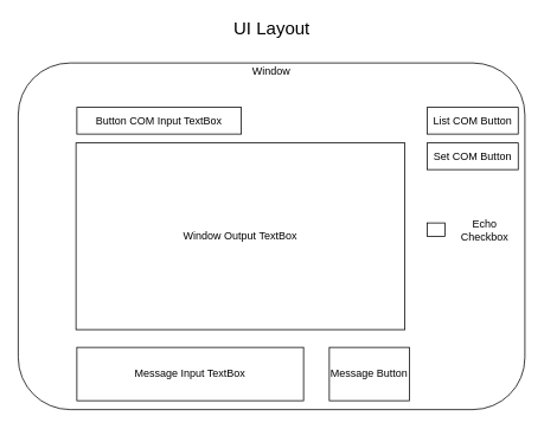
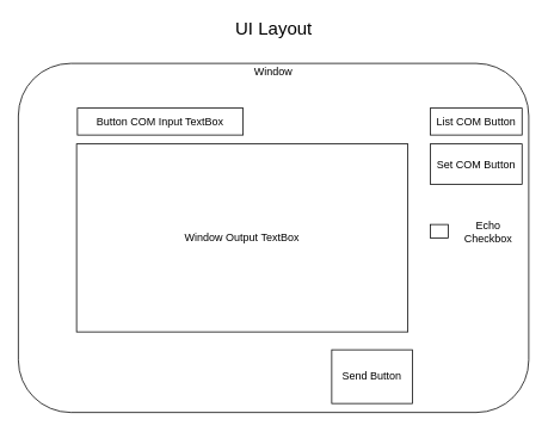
  <mxCell id="0" />
  <mxCell id="1" parent="0" />
  <mxCell id="2" value="" style="rounded=1;whiteSpace=wrap;html=1;fontSize=12;glass=0;strokeWidth=1;shadow=0;" parent="1" vertex="1"><mxGeometry x="20" y="70" width="570" height="390" as="geometry" /></mxCell>
  <mxCell id="3" value="Window" style="text;html=1;strokeColor=none;fillColor=none;align=center;verticalAlign=middle;whiteSpace=wrap;rounded=0;" vertex="1" parent="1"><mxGeometry x="255" y="60" width="100" height="40" as="geometry" /></mxCell>
  <mxCell id="4" value="Window Output TextBox" style="rounded=0;whiteSpace=wrap;html=1;" vertex="1" parent="1"><mxGeometry x="85" y="160" width="370" height="210" as="geometry" /></mxCell>
- <mxCell id="5" value="Message Input TextBox" style="rounded=0;whiteSpace=wrap;html=1;" vertex="1" parent="1"><mxGeometry x="86" y="390" width="255" height="60" as="geometry" /></mxCell>
- <mxCell id="6" value="Message Button" style="rounded=0;whiteSpace=wrap;html=1;" vertex="1" parent="1"><mxGeometry x="370" y="390" width="90" height="60" as="geometry" /></mxCell>
+ <mxCell id="6" value="Send Button" style="rounded=0;whiteSpace=wrap;html=1;" vertex="1" parent="1"><mxGeometry x="370" y="390" width="90" height="60" as="geometry" /></mxCell>
  <mxCell id="7" value="Button COM Input TextBox" style="rounded=0;whiteSpace=wrap;html=1;" vertex="1" parent="1"><mxGeometry x="86" y="120" width="185" height="30" as="geometry" /></mxCell>
  <mxCell id="8" value="" style="rounded=0;whiteSpace=wrap;html=1;" vertex="1" parent="1"><mxGeometry x="480" y="250" width="20" height="15" as="geometry" /></mxCell>
  <mxCell id="9" value="Echo Checkbox" style="text;html=1;strokeColor=none;fillColor=none;align=center;verticalAlign=middle;whiteSpace=wrap;rounded=0;" vertex="1" parent="1"><mxGeometry x="510" y="240" width="70" height="35" as="geometry" /></mxCell>
  <mxCell id="10" value="List COM Button" style="rounded=0;whiteSpace=wrap;html=1;" vertex="1" parent="1"><mxGeometry x="480" y="120" width="102.5" height="30" as="geometry" /></mxCell>
- <mxCell id="11" value="Set COM Button" style="rounded=0;whiteSpace=wrap;html=1;" vertex="1" parent="1"><mxGeometry x="480" y="160" width="102.5" height="30" as="geometry" /></mxCell>
+ <mxCell id="11" value="Set COM Button" style="rounded=0;whiteSpace=wrap;html=1;" vertex="1" parent="1"><mxGeometry x="480" y="160" width="102.5" height="45" as="geometry" /></mxCell>
  <mxCell id="12" value="&lt;font style=&quot;font-size: 20px&quot;&gt;UI Layout&lt;/font&gt;" style="text;html=1;align=center;verticalAlign=middle;resizable=0;points=[];autosize=1;" vertex="1" parent="1"><mxGeometry x="255" y="20" width="100" height="20" as="geometry" /></mxCell>
